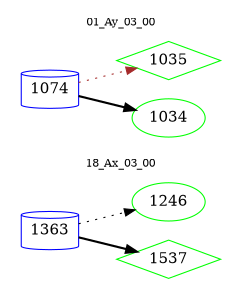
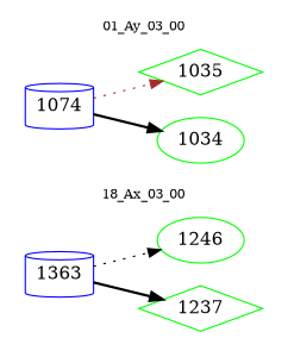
  digraph {
    rankdir=LR
    node [color=green shape=cylinder]
    edge [color=black style=bold]
    n1 [color=blue label=1363]
-   n2 [label=1537 shape=diamond]
+   n2 [label=1237 shape=diamond]
    n3 [label=1246 shape=ellipse]
    n4 [color=blue label=1074]
    n5 [label=1034 shape=ellipse]
    n6 [label=1035 shape=diamond]
    subgraph cluster_1 {
      color=white
      fontsize=10
      label="18_Ax_03_00"
      n1
      n2
      n3
    }
    subgraph cluster_2 {
      color=white
      fontsize=10
      label="01_Ay_03_00"
      n4
      n5
      n6
    }
    n1 -> n2
    n1 -> n3 [style=dotted]
    n4 -> n5
    n4 -> n6 [color=brown style=dotted]
  }
